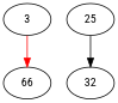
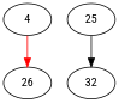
  strict digraph {
    fontname="Roboto Condensed"
    node [fontname="Roboto Condensed"]
    edge [fontname="Roboto Condensed"]
-   3 [entry=true]
-   26 [label=66]
+   3 [entry=true label=4]
+   26
    25
    32
    3 -> 26 [color=red cond=false]
    25 -> 32
  }
